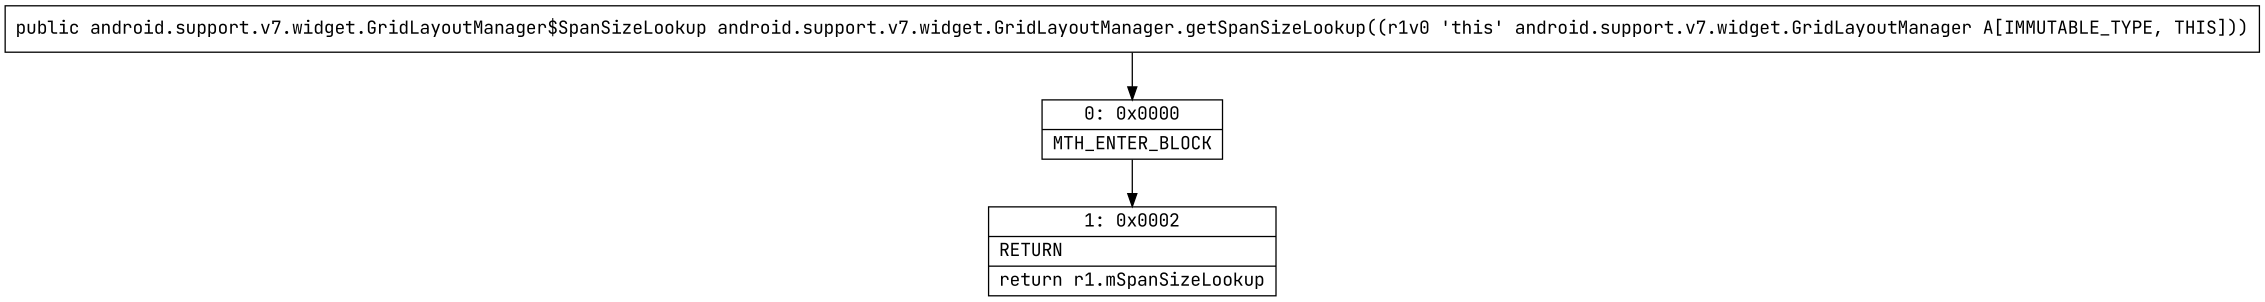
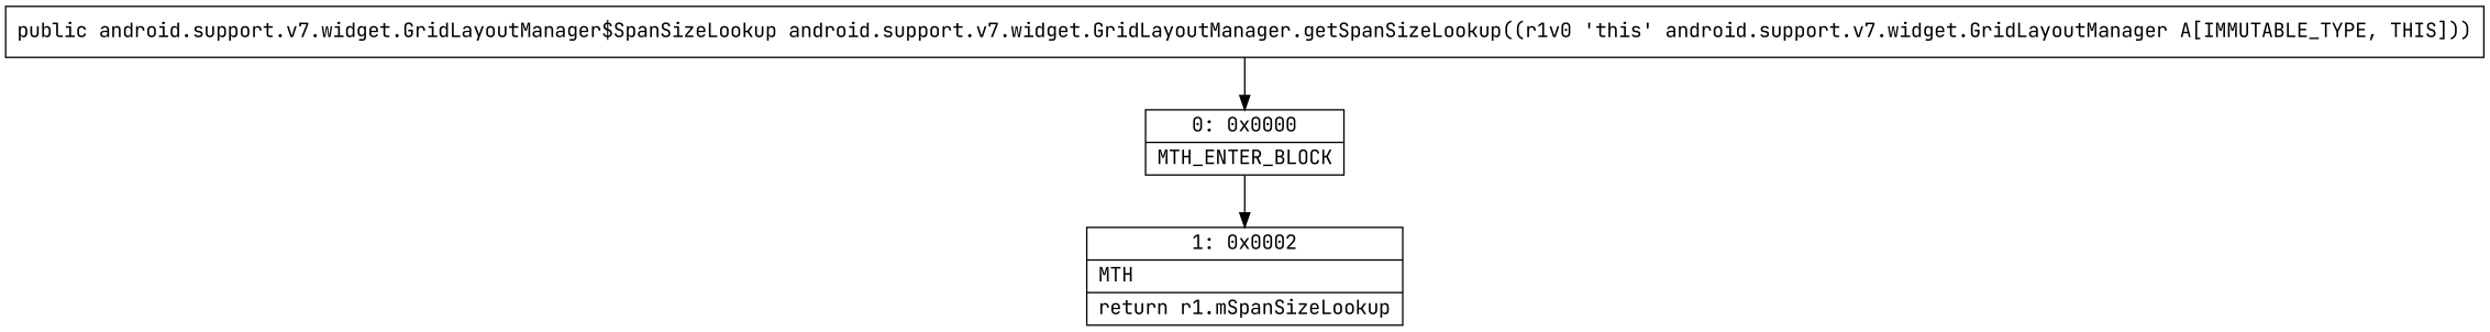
  digraph {
    fontname="JetBrains Mono"
    node [shape=record fontname="JetBrains Mono"]
    edge [fontname="JetBrains Mono"]
    n1 [label="{0\:\ 0x0000|MTH_ENTER_BLOCK\l}"]
-   n2 [label="{1\:\ 0x0002|RETURN\l|return r1.mSpanSizeLookup\l}"]
+   n2 [label="{1\:\ 0x0002|MTH\l|return r1.mSpanSizeLookup\l}"]
    n3 [label="{public android.support.v7.widget.GridLayoutManager$SpanSizeLookup android.support.v7.widget.GridLayoutManager.getSpanSizeLookup((r1v0 'this' android.support.v7.widget.GridLayoutManager A[IMMUTABLE_TYPE, THIS])) }"]
    n1 -> n2
    n3 -> n1
  }
